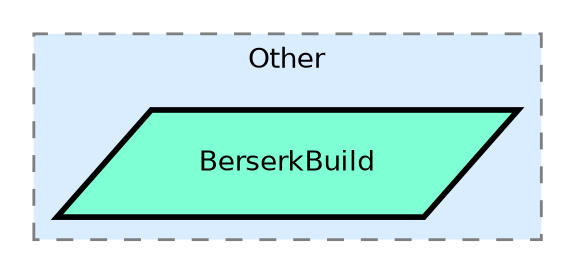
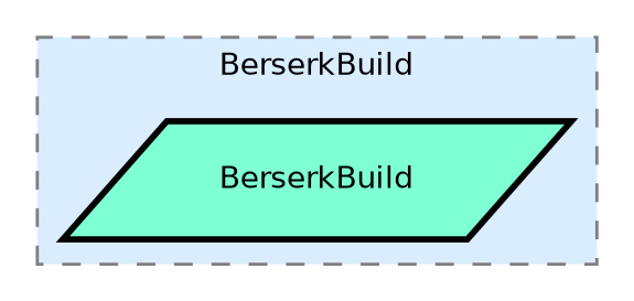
  digraph {
    compound=true
    n1 [color=black fillcolor=aquamarine fontname=Helvetica fontsize=10 height=0.2 label=BerserkBuild shape=parallelogram style="filled,bold" width=0.4]
    subgraph cluster_1 {
      bgcolor="#daedff"
      fontname=Helvetica
      fontsize=10
-     label=Other
+     label=BerserkBuild
      pencolor=grey50
      style="filled,dashed"
      n1
    }
  }
